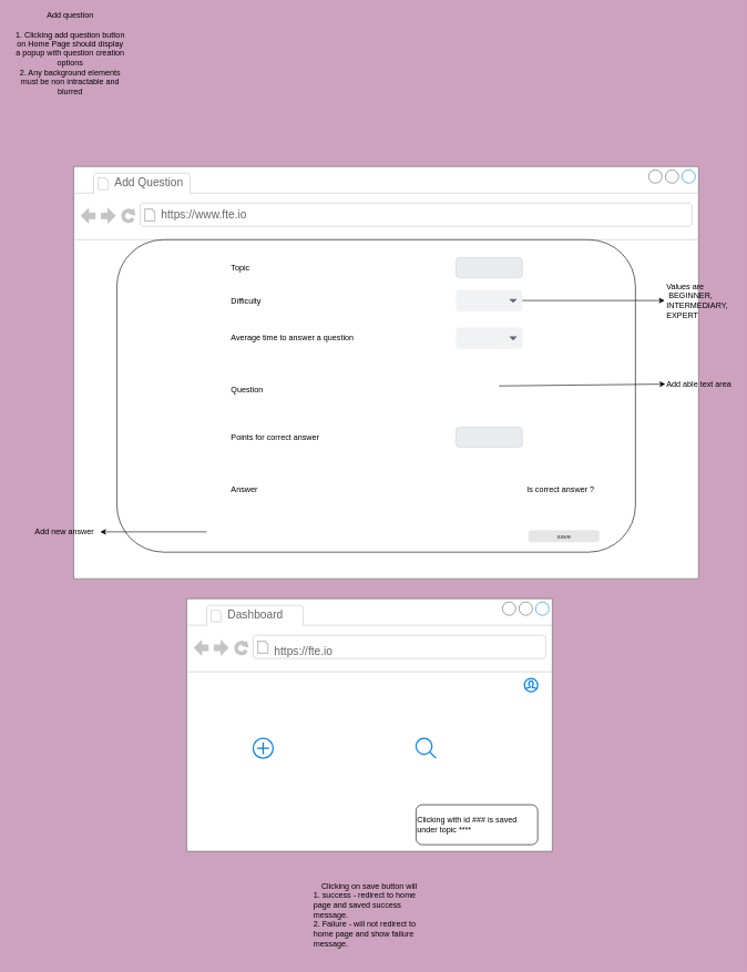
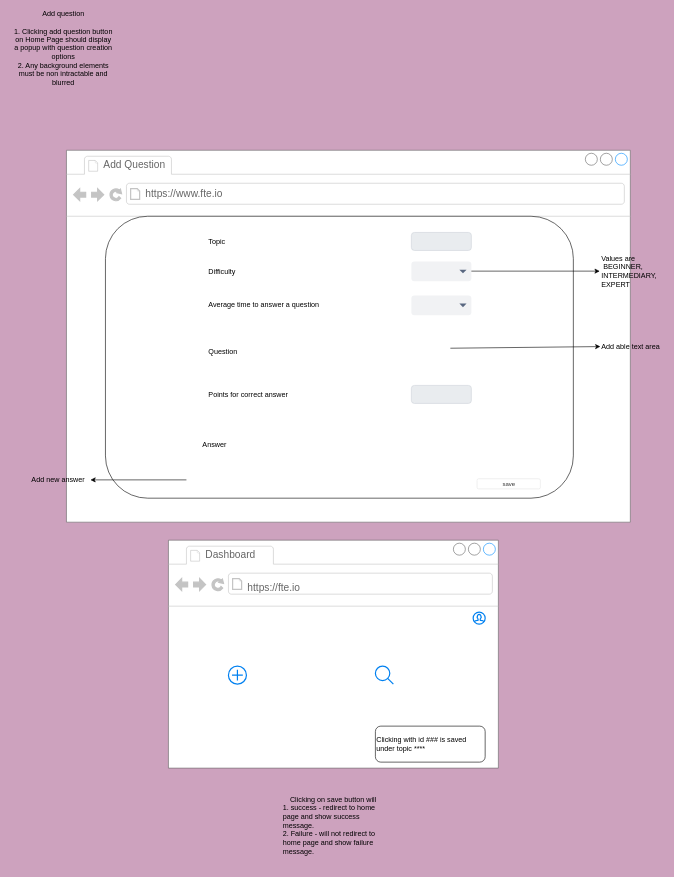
  <mxCell id="0" />
  <mxCell id="1" parent="0" />
  <mxCell id="2" value="" style="strokeWidth=1;shadow=0;dashed=0;align=center;html=1;shape=mxgraph.mockup.containers.browserWindow;rSize=0;strokeColor=#666666;strokeColor2=#008cff;strokeColor3=#c4c4c4;mainText=,;recursiveResize=0;" vertex="1" parent="1"><mxGeometry x="110" y="250" width="940" height="620" as="geometry" /></mxCell>
  <mxCell id="3" value="Add Question" style="strokeWidth=1;shadow=0;dashed=0;align=center;html=1;shape=mxgraph.mockup.containers.anchor;fontSize=17;fontColor=#666666;align=left;" vertex="1" parent="2"><mxGeometry x="60" y="12" width="110" height="26" as="geometry" /></mxCell>
  <mxCell id="4" value="https://www.fte.io" style="strokeWidth=1;shadow=0;dashed=0;align=center;html=1;shape=mxgraph.mockup.containers.anchor;rSize=0;fontSize=17;fontColor=#666666;align=left;" vertex="1" parent="2"><mxGeometry x="130" y="60" width="250" height="26" as="geometry" /></mxCell>
  <mxCell id="5" value="" style="rounded=1;whiteSpace=wrap;html=1;" parent="1" vertex="1"><mxGeometry x="175" y="360" width="780" height="470" as="geometry" /></mxCell>
  <mxCell id="6" value="Add question&lt;br&gt;&lt;br&gt;1. Clicking add question button on Home Page should display a popup with question creation options&lt;br&gt;2. Any background elements must be non intractable and blurred" style="text;html=1;strokeColor=none;fillColor=none;align=center;verticalAlign=middle;whiteSpace=wrap;rounded=0;" parent="1" vertex="1"><mxGeometry x="20" y="20" width="170" height="120" as="geometry" /></mxCell>
  <mxCell id="7" value="Question&amp;nbsp;" style="text;html=1;strokeColor=none;fillColor=none;align=left;verticalAlign=middle;whiteSpace=wrap;rounded=0;" parent="1" vertex="1"><mxGeometry x="345" y="556" width="110" height="60" as="geometry" /></mxCell>
  <mxCell id="8" value="Topic" style="text;html=1;strokeColor=none;fillColor=none;align=left;verticalAlign=middle;whiteSpace=wrap;rounded=0;labelPosition=center;verticalLabelPosition=middle;" parent="1" vertex="1"><mxGeometry x="345" y="387" width="100" height="30" as="geometry" /></mxCell>
  <mxCell id="9" value="" style="html=1;shadow=0;dashed=0;shape=mxgraph.bootstrap.rrect;rSize=5;strokeColor=#CED4DA;strokeWidth=1;fillColor=#E9ECEF;fontColor=#505050;whiteSpace=wrap;align=left;verticalAlign=middle;spacingLeft=10;fontSize=14;" parent="1" vertex="1"><mxGeometry x="685" y="387" width="100" height="30" as="geometry" /></mxCell>
  <mxCell id="10" value="Difficulty" style="text;html=1;strokeColor=none;fillColor=none;align=left;verticalAlign=middle;whiteSpace=wrap;rounded=0;labelPosition=center;verticalLabelPosition=middle;" parent="1" vertex="1"><mxGeometry x="345" y="437" width="100" height="30" as="geometry" /></mxCell>
  <mxCell id="11" value="" style="rounded=1;fillColor=#F1F2F4;strokeColor=none;html=1;fontColor=#596780;align=left;fontSize=12;spacingLeft=10" parent="1" vertex="1"><mxGeometry x="685" y="435.5" width="100" height="33" as="geometry" /></mxCell>
  <mxCell id="12" value="" style="shape=triangle;direction=south;fillColor=#596780;strokeColor=none;html=1" parent="11" vertex="1"><mxGeometry x="1" y="0.5" width="12" height="6" relative="1" as="geometry"><mxPoint x="-20" y="-3" as="offset" /></mxGeometry></mxCell>
  <mxCell id="13" value="Points for correct answer" style="text;html=1;strokeColor=none;fillColor=none;align=left;verticalAlign=middle;whiteSpace=wrap;rounded=0;labelPosition=center;verticalLabelPosition=middle;" parent="1" vertex="1"><mxGeometry x="345" y="642" width="140" height="30" as="geometry" /></mxCell>
  <mxCell id="14" value="" style="html=1;shadow=0;dashed=0;shape=mxgraph.bootstrap.rrect;rSize=5;strokeColor=#CED4DA;strokeWidth=1;fillColor=#E9ECEF;fontColor=#505050;whiteSpace=wrap;align=left;verticalAlign=middle;spacingLeft=10;fontSize=14;" parent="1" vertex="1"><mxGeometry x="685" y="642" width="100" height="30" as="geometry" /></mxCell>
  <mxCell id="15" value="Average time to answer a question" style="text;html=1;strokeColor=none;fillColor=none;align=left;verticalAlign=middle;whiteSpace=wrap;rounded=0;labelPosition=center;verticalLabelPosition=middle;" parent="1" vertex="1"><mxGeometry x="345" y="492" width="190" height="30" as="geometry" /></mxCell>
- <mxCell id="16" value="Answer" style="text;html=1;strokeColor=none;fillColor=none;align=left;verticalAlign=middle;whiteSpace=wrap;rounded=0;" parent="1" vertex="1"><mxGeometry x="345" y="707" width="110" height="60" as="geometry" /></mxCell>
+ <mxCell id="16" value="Answer" style="text;html=1;strokeColor=none;fillColor=none;align=left;verticalAlign=middle;whiteSpace=wrap;rounded=0;" parent="1" vertex="1"><mxGeometry x="335" y="712" width="110" height="60" as="geometry" /></mxCell>
  <mxCell id="17" value="" style="shape=image;html=1;verticalAlign=top;verticalLabelPosition=bottom;labelBackgroundColor=#ffffff;imageAspect=0;aspect=fixed;image=https://cdn0.iconfinder.com/data/icons/fatcow/32x32/text_area.png" parent="1" vertex="1"><mxGeometry x="685" y="704.5" width="65" height="65" as="geometry" /></mxCell>
  <mxCell id="18" value="" style="shape=image;html=1;verticalAlign=top;verticalLabelPosition=bottom;labelBackgroundColor=#ffffff;imageAspect=0;aspect=fixed;image=https://cdn0.iconfinder.com/data/icons/fatcow/32x32/text_area.png" parent="1" vertex="1"><mxGeometry x="685" y="553.5" width="65" height="65" as="geometry" /></mxCell>
  <mxCell id="19" value="" style="shape=image;html=1;verticalAlign=top;verticalLabelPosition=bottom;labelBackgroundColor=#ffffff;imageAspect=0;aspect=fixed;image=https://cdn4.iconfinder.com/data/icons/core-ui-outlined/32/outlined_button_tick-128.png;align=left;" parent="1" vertex="1"><mxGeometry x="920" y="728" width="18" height="18" as="geometry" /></mxCell>
- <mxCell id="20" value="Is correct answer ?" style="text;html=1;strokeColor=none;fillColor=none;align=left;verticalAlign=middle;whiteSpace=wrap;rounded=0;" parent="1" vertex="1"><mxGeometry x="790" y="707" width="110" height="60" as="geometry" /></mxCell>
  <mxCell id="21" value="" style="shape=image;html=1;verticalAlign=top;verticalLabelPosition=bottom;labelBackgroundColor=#ffffff;imageAspect=0;aspect=fixed;image=https://cdn4.iconfinder.com/data/icons/evil-icons-user-interface/64/plus-128.png;align=left;" parent="1" vertex="1"><mxGeometry x="310" y="790" width="19" height="19" as="geometry" /></mxCell>
  <mxCell id="22" value="" style="endArrow=classic;html=1;entryX=1;entryY=0.5;entryDx=0;entryDy=0;exitX=0;exitY=0.5;exitDx=0;exitDy=0;" parent="1" source="21" target="23" edge="1"><mxGeometry width="50" height="50" relative="1" as="geometry"><mxPoint x="100" y="730" as="sourcePoint" /><mxPoint x="20" y="800" as="targetPoint" /></mxGeometry></mxCell>
  <mxCell id="23" value="Add new answer" style="text;html=1;strokeColor=none;fillColor=none;align=left;verticalAlign=middle;whiteSpace=wrap;rounded=0;labelPosition=center;verticalLabelPosition=middle;" parent="1" vertex="1"><mxGeometry x="50" y="784.5" width="100" height="30" as="geometry" /></mxCell>
  <mxCell id="24" value="" style="rounded=1;fillColor=#F1F2F4;strokeColor=none;html=1;fontColor=#596780;align=left;fontSize=12;spacingLeft=10" parent="1" vertex="1"><mxGeometry x="685" y="492" width="100" height="33" as="geometry" /></mxCell>
  <mxCell id="25" value="" style="shape=triangle;direction=south;fillColor=#596780;strokeColor=none;html=1" parent="24" vertex="1"><mxGeometry x="1" y="0.5" width="12" height="6" relative="1" as="geometry"><mxPoint x="-20" y="-3" as="offset" /></mxGeometry></mxCell>
  <mxCell id="26" value="" style="endArrow=classic;html=1;exitX=1.01;exitY=0.633;exitDx=0;exitDy=0;exitPerimeter=0;" parent="1" edge="1"><mxGeometry width="50" height="50" relative="1" as="geometry"><mxPoint x="785" y="451.49" as="sourcePoint" /><mxPoint x="999" y="451.5" as="targetPoint" /></mxGeometry></mxCell>
  <mxCell id="27" value="Values are&lt;br&gt;&amp;nbsp;BEGINNER,&lt;br&gt;INTERMEDIARY,&lt;br&gt;EXPERT" style="text;html=1;strokeColor=none;fillColor=none;align=left;verticalAlign=middle;whiteSpace=wrap;rounded=0;labelPosition=center;verticalLabelPosition=middle;" parent="1" vertex="1"><mxGeometry x="1000" y="399.75" width="101" height="104.5" as="geometry" /></mxCell>
  <mxCell id="28" value="" style="endArrow=classic;html=1;entryX=0;entryY=0.5;entryDx=0;entryDy=0;" parent="1" target="29" edge="1"><mxGeometry width="50" height="50" relative="1" as="geometry"><mxPoint x="750" y="580" as="sourcePoint" /><mxPoint x="964" y="581.75" as="targetPoint" /></mxGeometry></mxCell>
  <mxCell id="29" value="Add able text area" style="text;html=1;strokeColor=none;fillColor=none;align=left;verticalAlign=middle;whiteSpace=wrap;rounded=0;labelPosition=center;verticalLabelPosition=middle;" parent="1" vertex="1"><mxGeometry x="1000" y="525" width="101" height="104.5" as="geometry" /></mxCell>
- <mxCell id="30" value="save" style="rounded=1;html=1;shadow=0;dashed=0;whiteSpace=wrap;fontSize=10;fillColor=#E6E6E6;align=center;strokeColor=#E6E6E6;fontColor=#333333;" parent="1" vertex="1"><mxGeometry x="794.5" y="797.62" width="105.5" height="16.88" as="geometry" /></mxCell>
- <mxCell id="31" value="Clicking on save button will&lt;br&gt;&lt;div style=&quot;text-align: left&quot;&gt;&lt;span&gt;1. success - redirect to home page and saved success message.&lt;/span&gt;&lt;/div&gt;&lt;div style=&quot;text-align: left&quot;&gt;&lt;span&gt;2. Failure - will not redirect to home page and show failure message.&lt;/span&gt;&lt;/div&gt;&lt;br&gt;&lt;div style=&quot;text-align: left&quot;&gt;&lt;span&gt;&amp;nbsp;&lt;/span&gt;&lt;/div&gt;" style="text;html=1;strokeColor=none;fillColor=none;align=center;verticalAlign=middle;whiteSpace=wrap;rounded=0;" parent="1" vertex="1"><mxGeometry x="470" y="1340" width="170" height="100" as="geometry" /></mxCell>
+ <mxCell id="30" value="save" style="rounded=1;html=1;shadow=0;dashed=0;whiteSpace=wrap;fontSize=10;fillColor=#ffffff;align=center;strokeColor=#E6E6E6;fontColor=#333333;" parent="1" vertex="1"><mxGeometry x="794.5" y="797.62" width="105.5" height="16.88" as="geometry" /></mxCell>
+ <mxCell id="31" value="Clicking on save button will&lt;br&gt;&lt;div style=&quot;text-align: left&quot;&gt;&lt;span&gt;1. success - redirect to home page and show success message.&lt;/span&gt;&lt;/div&gt;&lt;div style=&quot;text-align: left&quot;&gt;&lt;span&gt;2. Failure - will not redirect to home page and show failure message.&lt;/span&gt;&lt;/div&gt;&lt;br&gt;&lt;div style=&quot;text-align: left&quot;&gt;&lt;span&gt;&amp;nbsp;&lt;/span&gt;&lt;/div&gt;" style="text;html=1;strokeColor=none;fillColor=none;align=center;verticalAlign=middle;whiteSpace=wrap;rounded=0;" parent="1" vertex="1"><mxGeometry x="470" y="1340" width="170" height="100" as="geometry" /></mxCell>
  <mxCell id="32" value="" style="shape=image;html=1;verticalAlign=top;verticalLabelPosition=bottom;labelBackgroundColor=#ffffff;imageAspect=0;aspect=fixed;image=https://cdn4.iconfinder.com/data/icons/evil-icons-user-interface/64/close2-128.png;align=left;" parent="1" vertex="1"><mxGeometry x="880" y="360" width="28" height="28" as="geometry" /></mxCell>
  <mxCell id="33" value="" style="strokeWidth=1;shadow=0;dashed=0;align=center;html=1;shape=mxgraph.mockup.containers.browserWindow;rSize=0;strokeColor=#666666;strokeColor2=#008cff;strokeColor3=#c4c4c4;mainText=,;recursiveResize=0;" vertex="1" parent="1"><mxGeometry x="280" y="900" width="550" height="380" as="geometry" /></mxCell>
  <mxCell id="34" value="Dashboard" style="strokeWidth=1;shadow=0;dashed=0;align=center;html=1;shape=mxgraph.mockup.containers.anchor;fontSize=17;fontColor=#666666;align=left;" vertex="1" parent="33"><mxGeometry x="60" y="12" width="110" height="26" as="geometry" /></mxCell>
  <mxCell id="35" value="https://fte.io" style="strokeWidth=1;shadow=0;dashed=0;align=center;html=1;shape=mxgraph.mockup.containers.anchor;rSize=0;fontSize=17;fontColor=#666666;align=left;" vertex="1" parent="33"><mxGeometry x="130" y="60" width="305" height="40" as="geometry" /></mxCell>
  <mxCell id="36" value="" style="html=1;verticalLabelPosition=bottom;align=center;labelBackgroundColor=#ffffff;verticalAlign=top;strokeWidth=2;strokeColor=#0080F0;shadow=0;dashed=0;shape=mxgraph.ios7.icons.add;" parent="33" vertex="1"><mxGeometry x="100" y="210" width="30" height="30" as="geometry" /></mxCell>
  <mxCell id="37" value="" style="html=1;verticalLabelPosition=bottom;align=center;labelBackgroundColor=#ffffff;verticalAlign=top;strokeWidth=2;strokeColor=#0080F0;shadow=0;dashed=0;shape=mxgraph.ios7.icons.looking_glass;" parent="33" vertex="1"><mxGeometry x="345" y="210" width="30" height="30" as="geometry" /></mxCell>
  <mxCell id="38" value="Clicking with id ### is saved under topic ****" style="rounded=1;whiteSpace=wrap;html=1;align=left;" parent="33" vertex="1"><mxGeometry x="345" y="310" width="183" height="60" as="geometry" /></mxCell>
  <mxCell id="39" value="" style="html=1;verticalLabelPosition=bottom;align=center;labelBackgroundColor=#ffffff;verticalAlign=top;strokeWidth=2;strokeColor=#0080F0;shadow=0;dashed=0;shape=mxgraph.ios7.icons.user;" parent="33" vertex="1"><mxGeometry x="508" y="120" width="20" height="20" as="geometry" /></mxCell>
